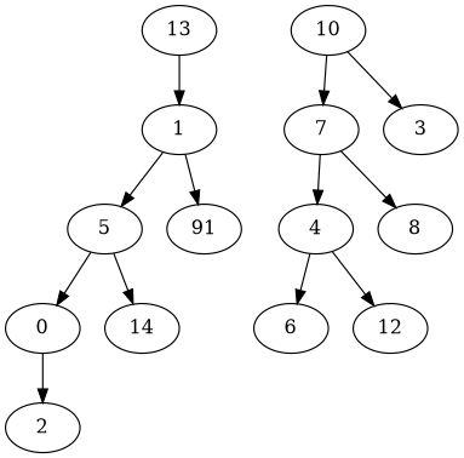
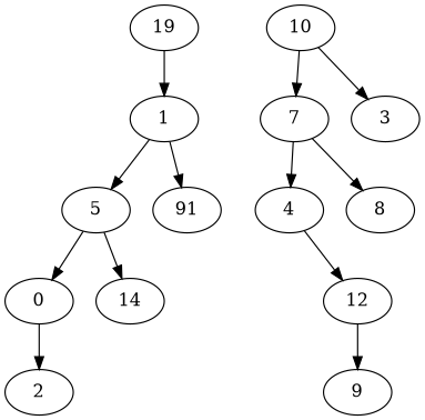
  strict digraph {
    0
    2
    1
    5
    n5 [label=91]
    14
-   13
+   13 [label=19]
    4
-   6
    12
+   9
    7
    8
    10
    3
    0 -> 2
    1 -> 5
    1 -> n5
    5 -> 0
    5 -> 14
    13 -> 1
-   4 -> 6
    4 -> 12
+   12 -> 9
    7 -> 4
    7 -> 8
    10 -> 7
    10 -> 3
  }
